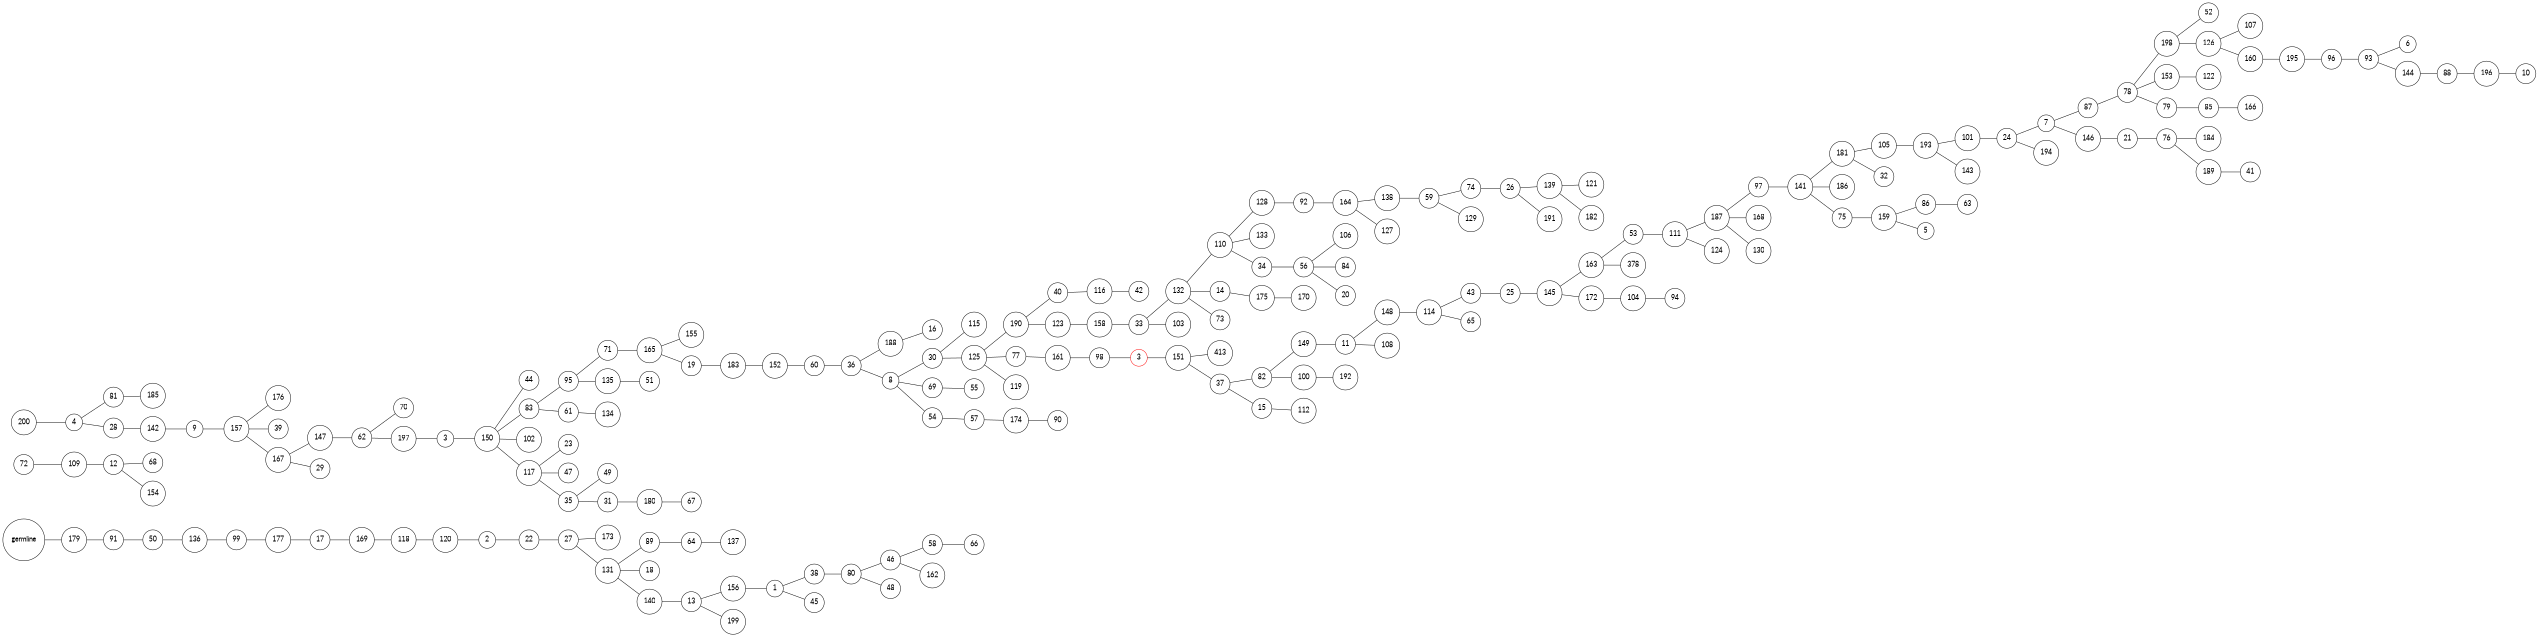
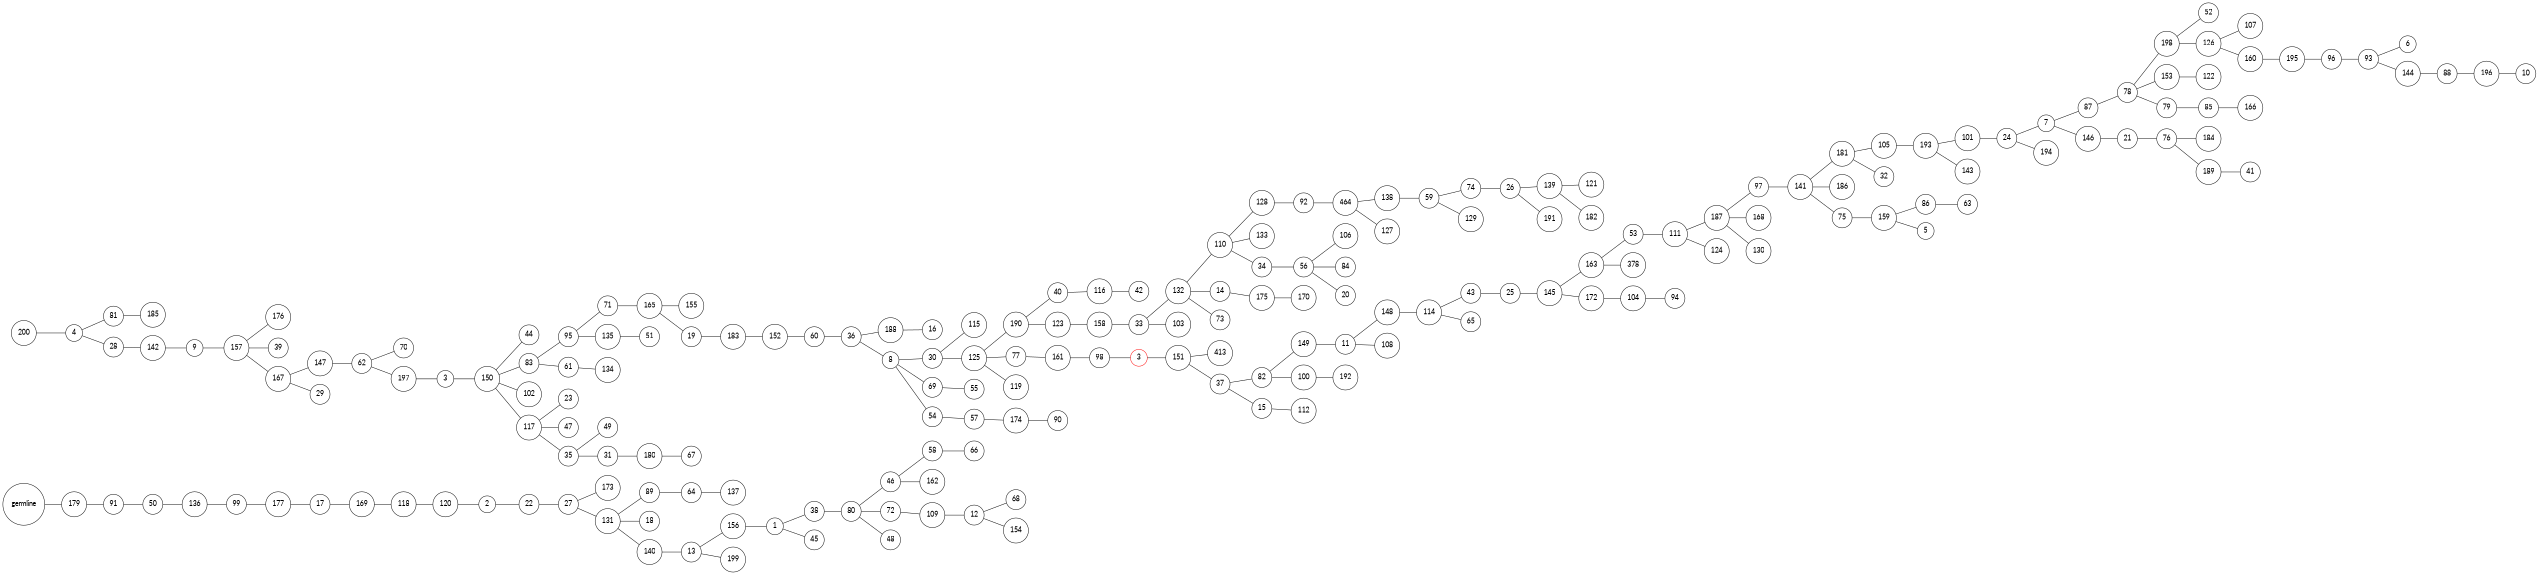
  graph {
    fontname=Lato
    rankdir=LR
    splines=line
    node [fontname=Lato shape=circle]
    edge [fontname=Lato]
    n1 [label=germline]
    n2 [label=179]
    n3 [label=91]
    n4 [label=50]
    n5 [label=136]
    n6 [label=99]
    n7 [label=177]
    n8 [label=17]
    n9 [label=169]
    n10 [label=118]
    n11 [label=120]
    n12 [label=2]
    n13 [label=22]
    n14 [label=27]
    n15 [label=173]
    n16 [label=131]
    n17 [label=89]
    n18 [label=18]
    n19 [label=140]
    n20 [label=64]
    n21 [label=13]
    n22 [label=137]
    n23 [label=156]
    n24 [label=199]
    n25 [label=1]
    n26 [label=38]
    n27 [label=45]
    n28 [label=80]
    n29 [label=46]
    n30 [label=72]
    n31 [label=48]
    n32 [label=58]
    n33 [label=162]
    n34 [label=109]
    n35 [label=66]
    n36 [label=12]
    n37 [label=68]
    n38 [label=154]
    n39 [label=200]
    n40 [label=4]
    n41 [label=81]
    n42 [label=28]
    n43 [label=185]
    n44 [label=142]
    n45 [label=9]
    n46 [label=157]
    n47 [label=176]
    n48 [label=39]
    n49 [label=167]
    n50 [label=147]
    n51 [label=29]
    n52 [label=62]
    n53 [label=70]
    n54 [label=197]
    n55 [label=3]
    n56 [label=150]
    n57 [label=44]
    n58 [label=83]
    n59 [label=102]
    n60 [label=117]
    n61 [label=95]
    n62 [label=61]
    n63 [label=23]
    n64 [label=47]
    n65 [label=35]
    n66 [label=71]
    n67 [label=135]
    n68 [label=134]
    n69 [label=165]
    n70 [label=51]
    n71 [label=155]
    n72 [label=19]
    n73 [label=183]
    n74 [label=152]
    n75 [label=60]
    n76 [label=36]
    n77 [label=188]
    n78 [label=8]
    n79 [label=16]
    n80 [label=30]
    n81 [label=69]
    n82 [label=54]
    n83 [label=115]
    n84 [label=125]
    n85 [label=55]
    n86 [label=57]
    n87 [label=190]
    n88 [label=77]
    n89 [label=119]
    n90 [label=40]
    n91 [label=123]
    n92 [label=161]
    n93 [label=116]
    n94 [label=158]
    n95 [label=42]
    n96 [label=33]
    n97 [label=132]
    n98 [label=103]
    n99 [label=110]
    n100 [label=14]
    n101 [label=73]
    n102 [label=128]
    n103 [label=133]
    n104 [label=34]
    n105 [label=175]
    n106 [label=92]
    n107 [label=56]
-   n108 [label=164]
+   n108 [label=464]
    n109 [label=138]
    n110 [label=127]
    n111 [label=59]
    n112 [label=74]
    n113 [label=129]
    n114 [label=26]
    n115 [label=139]
    n116 [label=191]
    n117 [label=121]
    n118 [label=182]
    n119 [label=106]
    n120 [label=84]
    n121 [label=20]
    n122 [label=170]
    n123 [label=98]
    n124 [color=red label=3]
    n125 [label=151]
    n126 [label=413]
    n127 [label=37]
    n128 [label=82]
    n129 [label=15]
    n130 [label=149]
    n131 [label=100]
    n132 [label=112]
    n133 [label=11]
    n134 [label=192]
    n135 [label=148]
    n136 [label=108]
    n137 [label=114]
    n138 [label=43]
    n139 [label=65]
    n140 [label=25]
    n141 [label=145]
    n142 [label=163]
    n143 [label=172]
    n144 [label=53]
    n145 [label=378]
    n146 [label=104]
    n147 [label=111]
    n148 [label=187]
    n149 [label=124]
    n150 [label=97]
    n151 [label=168]
    n152 [label=130]
    n153 [label=141]
    n154 [label=181]
    n155 [label=186]
    n156 [label=75]
    n157 [label=105]
    n158 [label=32]
    n159 [label=159]
    n160 [label=193]
    n161 [label=101]
    n162 [label=143]
    n163 [label=24]
    n164 [label=7]
    n165 [label=194]
    n166 [label=87]
    n167 [label=146]
    n168 [label=78]
    n169 [label=21]
    n170 [label=198]
    n171 [label=153]
    n172 [label=79]
    n173 [label=52]
    n174 [label=126]
    n175 [label=122]
    n176 [label=85]
    n177 [label=107]
    n178 [label=160]
    n179 [label=195]
    n180 [label=96]
    n181 [label=93]
    n182 [label=6]
    n183 [label=144]
    n184 [label=88]
    n185 [label=196]
    n186 [label=10]
    n187 [label=166]
    n188 [label=76]
    n189 [label=184]
    n190 [label=189]
    n191 [label=41]
    n192 [label=86]
    n193 [label=5]
    n194 [label=63]
    n195 [label=94]
    n196 [label=174]
    n197 [label=90]
    n198 [label=49]
    n199 [label=31]
    n200 [label=180]
    n201 [label=67]
    n1 -- n2
    n2 -- n3
    n3 -- n4
    n4 -- n5
    n5 -- n6
    n6 -- n7
    n7 -- n8
    n8 -- n9
    n9 -- n10
    n10 -- n11
    n11 -- n12
    n12 -- n13
    n13 -- n14
    n14 -- n15
    n14 -- n16
    n16 -- n17
    n16 -- n18
    n16 -- n19
    n17 -- n20
    n19 -- n21
    n20 -- n22
    n21 -- n23
    n21 -- n24
    n23 -- n25
    n25 -- n26
    n25 -- n27
    n26 -- n28
    n28 -- n29
+   n28 -- n30
    n28 -- n31
    n29 -- n32
    n29 -- n33
    n30 -- n34
    n32 -- n35
    n34 -- n36
    n36 -- n37
    n36 -- n38
    n39 -- n40
    n40 -- n41
    n40 -- n42
    n41 -- n43
    n42 -- n44
    n44 -- n45
    n45 -- n46
    n46 -- n47
    n46 -- n48
    n46 -- n49
    n49 -- n50
    n49 -- n51
    n50 -- n52
    n52 -- n53
    n52 -- n54
    n54 -- n55
    n55 -- n56
    n56 -- n57
    n56 -- n58
    n56 -- n59
    n56 -- n60
    n58 -- n61
    n58 -- n62
    n60 -- n63
    n60 -- n64
    n60 -- n65
    n61 -- n66
    n61 -- n67
    n62 -- n68
    n65 -- n198
    n65 -- n199
    n66 -- n69
    n67 -- n70
    n69 -- n71
    n69 -- n72
    n72 -- n73
    n73 -- n74
    n74 -- n75
    n75 -- n76
    n76 -- n77
    n76 -- n78
    n77 -- n79
    n78 -- n80
    n78 -- n81
    n78 -- n82
    n80 -- n83
    n80 -- n84
    n81 -- n85
    n82 -- n86
    n84 -- n87
    n84 -- n88
    n84 -- n89
    n86 -- n196
    n87 -- n90
    n87 -- n91
    n88 -- n92
    n90 -- n93
    n91 -- n94
    n92 -- n123
    n93 -- n95
    n94 -- n96
    n96 -- n97
    n96 -- n98
    n97 -- n99
    n97 -- n100
    n97 -- n101
    n99 -- n102
    n99 -- n103
    n99 -- n104
    n100 -- n105
    n102 -- n106
    n104 -- n107
    n105 -- n122
    n106 -- n108
    n107 -- n119
    n107 -- n120
    n107 -- n121
    n108 -- n109
    n108 -- n110
    n109 -- n111
    n111 -- n112
    n111 -- n113
    n112 -- n114
    n114 -- n115
    n114 -- n116
    n115 -- n117
    n115 -- n118
    n123 -- n124
    n124 -- n125
    n125 -- n126
    n125 -- n127
    n127 -- n128
    n127 -- n129
    n128 -- n130
    n128 -- n131
    n129 -- n132
    n130 -- n133
    n131 -- n134
    n133 -- n135
    n133 -- n136
    n135 -- n137
    n137 -- n138
    n137 -- n139
    n138 -- n140
    n140 -- n141
    n141 -- n142
    n141 -- n143
    n142 -- n144
    n142 -- n145
    n143 -- n146
    n144 -- n147
    n146 -- n195
    n147 -- n148
    n147 -- n149
    n148 -- n150
    n148 -- n151
    n148 -- n152
    n150 -- n153
    n153 -- n154
    n153 -- n155
    n153 -- n156
    n154 -- n157
    n154 -- n158
    n156 -- n159
    n157 -- n160
    n159 -- n192
    n159 -- n193
    n160 -- n161
    n160 -- n162
    n161 -- n163
    n163 -- n164
    n163 -- n165
    n164 -- n166
    n164 -- n167
    n166 -- n168
    n167 -- n169
    n168 -- n170
    n168 -- n171
    n168 -- n172
    n169 -- n188
    n170 -- n173
    n170 -- n174
    n171 -- n175
    n172 -- n176
    n174 -- n177
    n174 -- n178
    n176 -- n187
    n178 -- n179
    n179 -- n180
    n180 -- n181
    n181 -- n182
    n181 -- n183
    n183 -- n184
    n184 -- n185
    n185 -- n186
    n188 -- n189
    n188 -- n190
    n190 -- n191
    n192 -- n194
    n196 -- n197
    n199 -- n200
    n200 -- n201
  }
